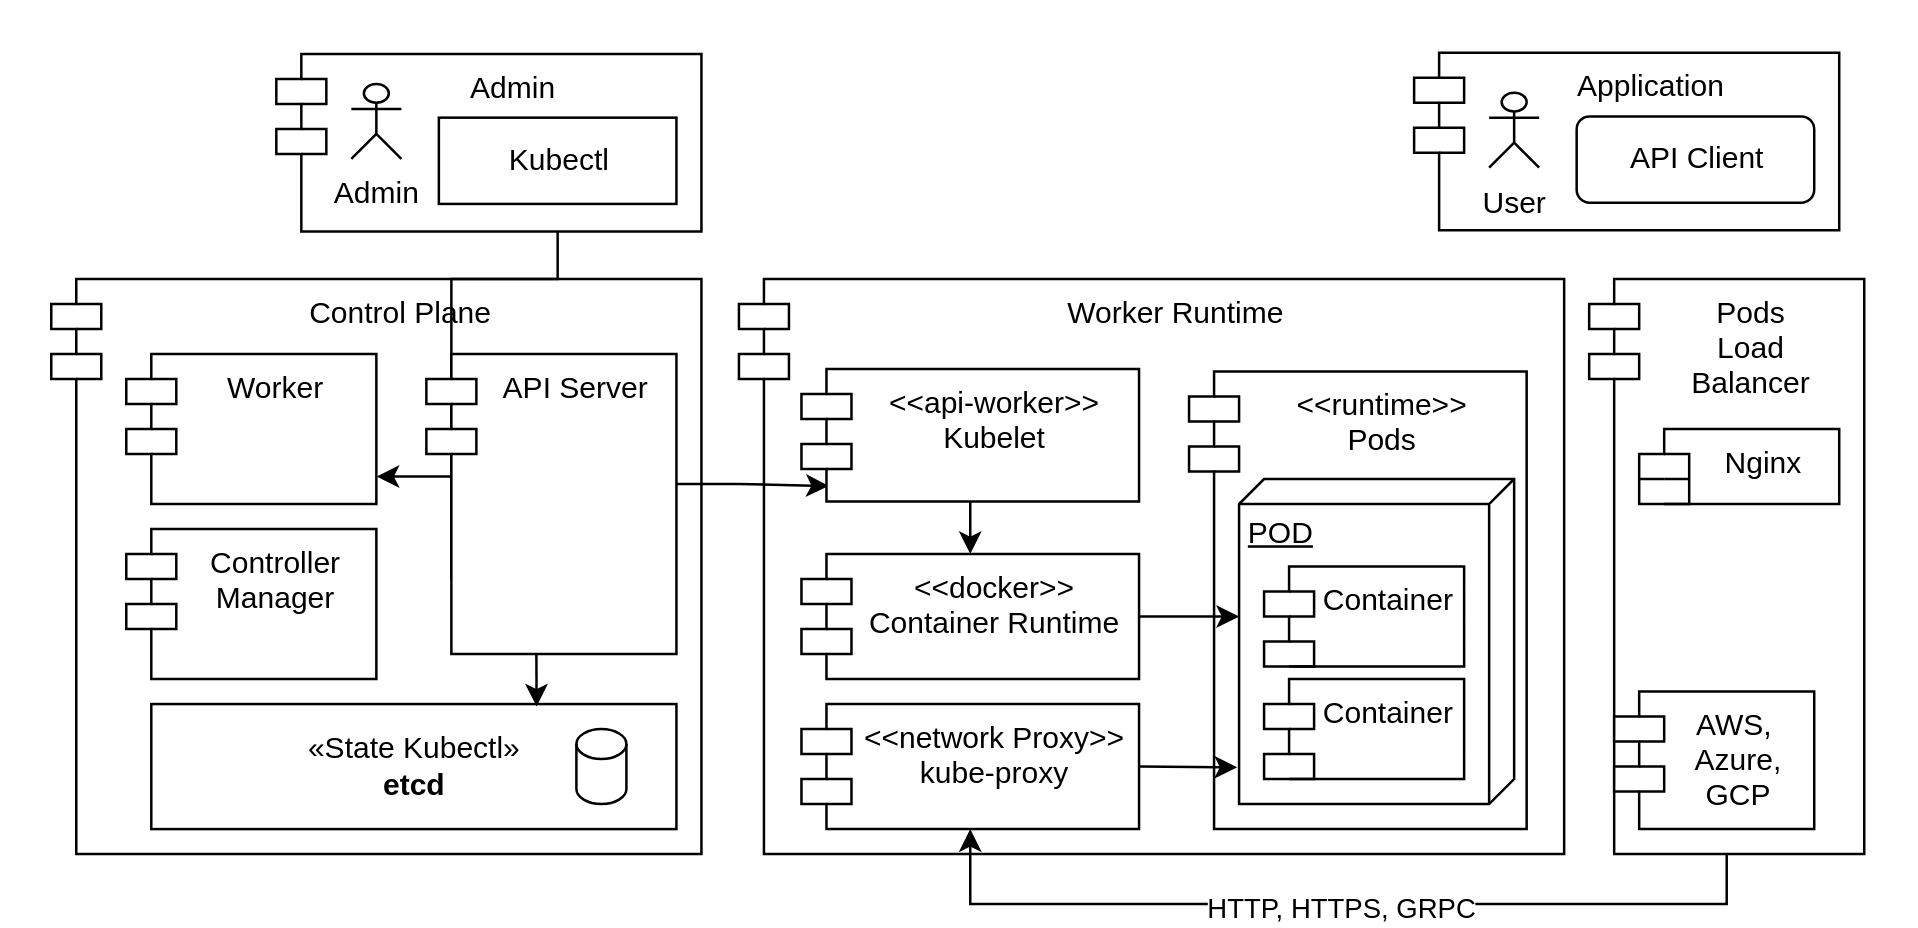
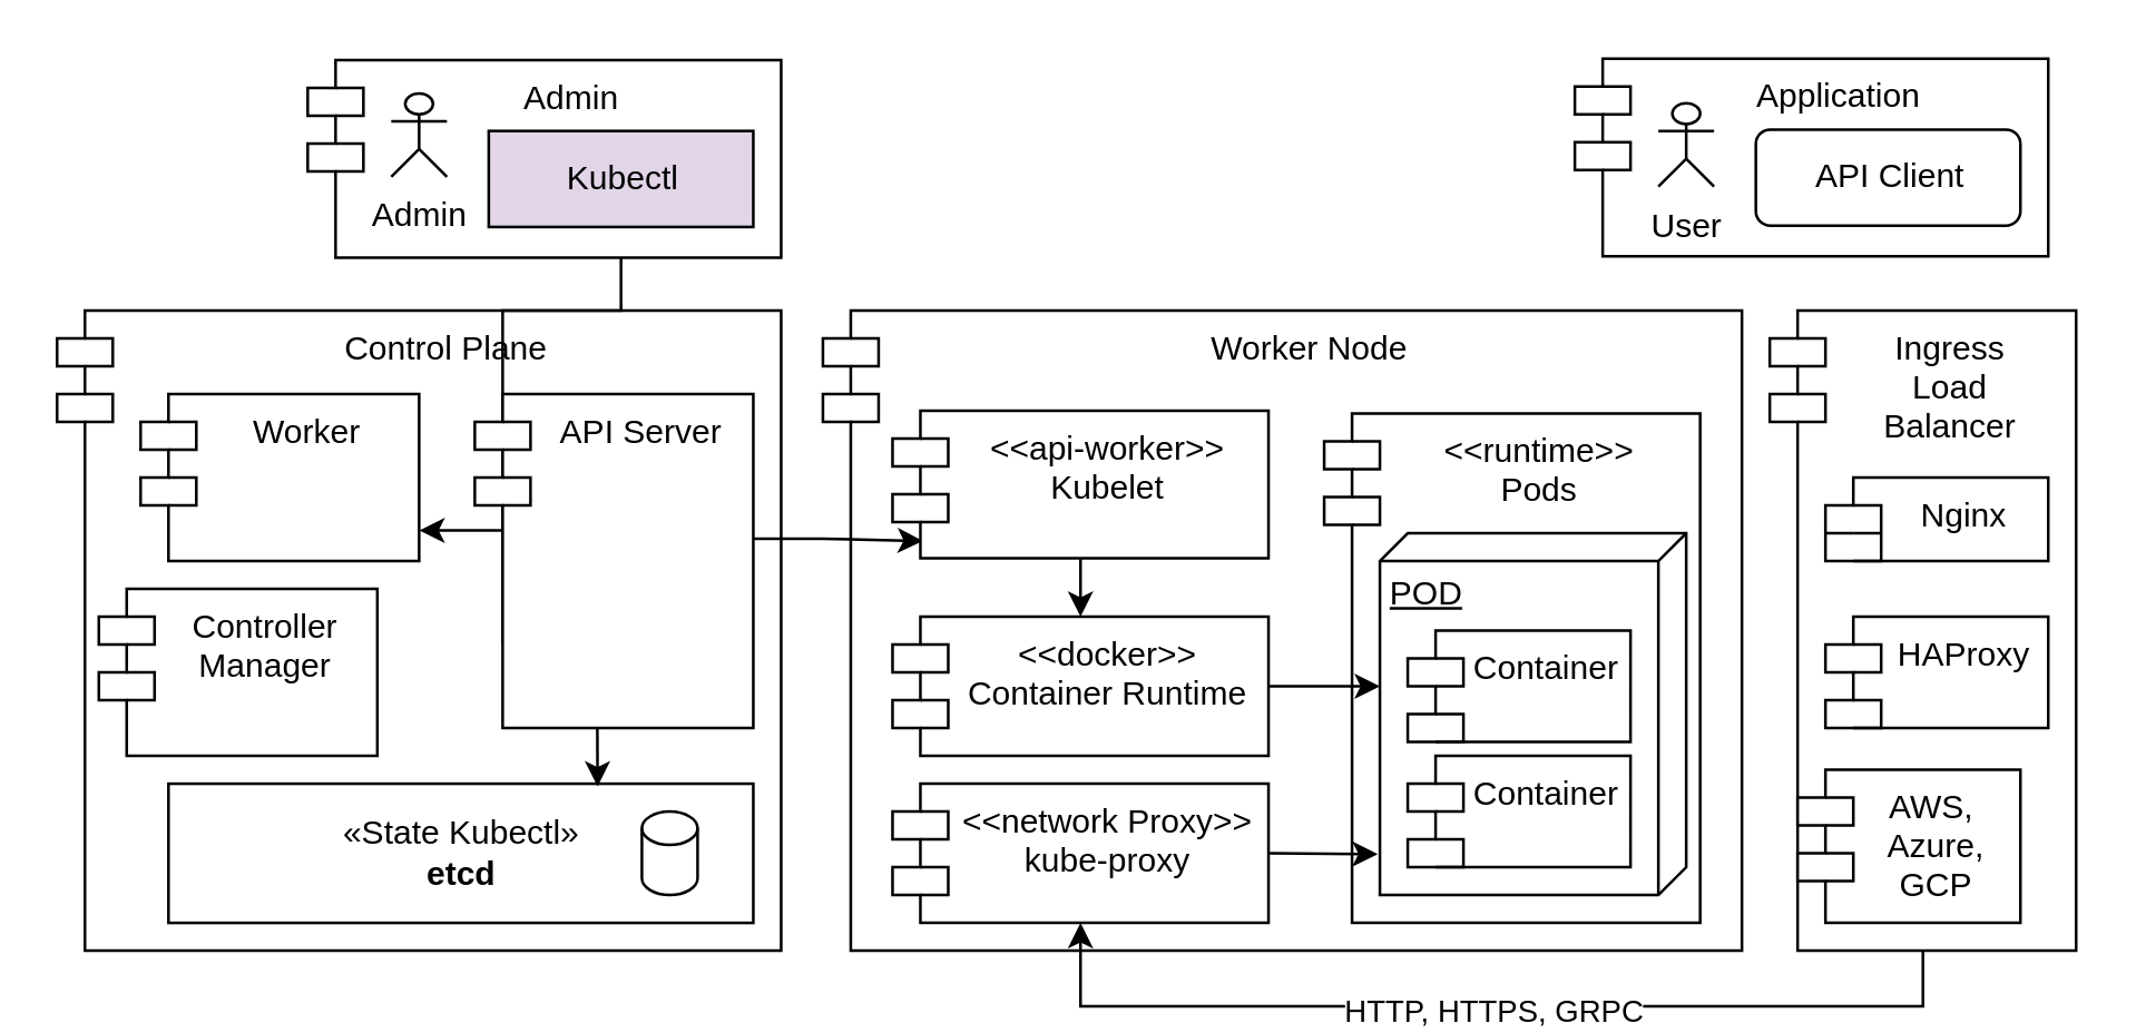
  <mxCell id="0" />
  <mxCell id="1" parent="0" />
  <mxCell id="2" value="Control Plane" style="shape=module;align=left;spacingLeft=20;align=center;verticalAlign=top;" vertex="1" parent="1"><mxGeometry x="20" y="111" width="260" height="230" as="geometry" /></mxCell>
- <mxCell id="3" value="Worker Runtime" style="shape=module;align=left;spacingLeft=20;align=center;verticalAlign=top;" vertex="1" parent="1"><mxGeometry x="295" y="111" width="330" height="230" as="geometry" /></mxCell>
+ <mxCell id="3" value="Worker Node" style="shape=module;align=left;spacingLeft=20;align=center;verticalAlign=top;" vertex="1" parent="1"><mxGeometry x="295" y="111" width="330" height="230" as="geometry" /></mxCell>
  <mxCell id="4" style="edgeStyle=orthogonalEdgeStyle;rounded=0;orthogonalLoop=1;jettySize=auto;html=1;exitX=0.5;exitY=1;exitDx=0;exitDy=0;entryX=0.5;entryY=1;entryDx=0;entryDy=0;" edge="1" parent="1" source="6" target="19"><mxGeometry relative="1" as="geometry" /></mxCell>
  <mxCell id="5" value="HTTP, HTTPS, GRPC" style="edgeLabel;html=1;align=center;verticalAlign=middle;resizable=0;points=[];" vertex="1" connectable="0" parent="4"><mxGeometry x="0.169" y="1" relative="1" as="geometry"><mxPoint x="31" as="offset" /></mxGeometry></mxCell>
- <mxCell id="6" value="Pods &#10;Load &#10;Balancer" style="shape=module;align=left;spacingLeft=20;align=center;verticalAlign=top;" vertex="1" parent="1"><mxGeometry x="635" y="111" width="110" height="230" as="geometry" /></mxCell>
+ <mxCell id="6" value="Ingress &#10;Load &#10;Balancer" style="shape=module;align=left;spacingLeft=20;align=center;verticalAlign=top;" vertex="1" parent="1"><mxGeometry x="635" y="111" width="110" height="230" as="geometry" /></mxCell>
  <mxCell id="7" value="«State Kubectl»&lt;br&gt;&lt;b&gt;etcd&lt;/b&gt;" style="html=1;dropTarget=0;" vertex="1" parent="1"><mxGeometry x="60" y="281" width="210" height="50" as="geometry" /></mxCell>
  <mxCell id="8" value="" style="shape=cylinder3;whiteSpace=wrap;html=1;boundedLbl=1;backgroundOutline=1;size=6;" vertex="1" parent="1"><mxGeometry x="230" y="291" width="20" height="30" as="geometry" /></mxCell>
  <mxCell id="9" style="edgeStyle=orthogonalEdgeStyle;rounded=0;orthogonalLoop=1;jettySize=auto;html=1;exitX=0.25;exitY=1;exitDx=0;exitDy=0;entryX=0.824;entryY=0.02;entryDx=0;entryDy=0;entryPerimeter=0;" edge="1" parent="1"><mxGeometry relative="1" as="geometry"><mxPoint x="214" y="261" as="sourcePoint" /><mxPoint x="214.08" y="282" as="targetPoint" /></mxGeometry></mxCell>
  <mxCell id="10" style="edgeStyle=orthogonalEdgeStyle;rounded=0;orthogonalLoop=1;jettySize=auto;html=1;exitX=0;exitY=0.5;exitDx=10;exitDy=0;exitPerimeter=0;entryX=0.536;entryY=0.44;entryDx=0;entryDy=0;entryPerimeter=0;" edge="1" parent="1"><mxGeometry relative="1" as="geometry"><mxPoint x="180" y="190" as="sourcePoint" /><mxPoint x="150.08" y="190" as="targetPoint" /></mxGeometry></mxCell>
  <mxCell id="11" style="edgeStyle=orthogonalEdgeStyle;rounded=0;orthogonalLoop=1;jettySize=auto;html=1;exitX=0;exitY=0.75;exitDx=10;exitDy=0;exitPerimeter=0;" edge="1" parent="1" source="13" target="30"><mxGeometry relative="1" as="geometry" /></mxCell>
  <mxCell id="12" style="edgeStyle=orthogonalEdgeStyle;rounded=0;orthogonalLoop=1;jettySize=auto;html=1;exitX=1;exitY=0.433;exitDx=0;exitDy=0;entryX=0.081;entryY=0.883;entryDx=0;entryDy=0;entryPerimeter=0;exitPerimeter=0;" edge="1" parent="1" source="13" target="17"><mxGeometry relative="1" as="geometry" /></mxCell>
  <mxCell id="13" value="API Server" style="shape=module;align=left;spacingLeft=20;align=center;verticalAlign=top;" vertex="1" parent="1"><mxGeometry x="170" y="141" width="100" height="120" as="geometry" /></mxCell>
- <mxCell id="14" value="Controller&#10;Manager" style="shape=module;align=left;spacingLeft=20;align=center;verticalAlign=top;" vertex="1" parent="1"><mxGeometry x="50" y="211" width="100" height="60" as="geometry" /></mxCell>
+ <mxCell id="14" value="Controller&#10;Manager" style="shape=module;align=left;spacingLeft=20;align=center;verticalAlign=top;" vertex="1" parent="1"><mxGeometry x="35" y="211" width="100" height="60" as="geometry" /></mxCell>
  <mxCell id="15" value="Worker" style="shape=module;align=left;spacingLeft=20;align=center;verticalAlign=top;" vertex="1" parent="1"><mxGeometry x="50" y="141" width="100" height="60" as="geometry" /></mxCell>
  <mxCell id="16" style="edgeStyle=orthogonalEdgeStyle;rounded=0;orthogonalLoop=1;jettySize=auto;html=1;exitX=0.5;exitY=1;exitDx=0;exitDy=0;entryX=0.5;entryY=0;entryDx=0;entryDy=0;" edge="1" parent="1" source="17" target="18"><mxGeometry relative="1" as="geometry" /></mxCell>
  <mxCell id="17" value="&lt;&lt;api-worker&gt;&gt;&#10;Kubelet" style="shape=module;align=left;spacingLeft=20;align=center;verticalAlign=top;" vertex="1" parent="1"><mxGeometry x="320" y="147" width="135" height="53" as="geometry" /></mxCell>
  <mxCell id="18" value="&lt;&lt;docker&gt;&gt;&#10;Container Runtime" style="shape=module;align=left;spacingLeft=20;align=center;verticalAlign=top;" vertex="1" parent="1"><mxGeometry x="320" y="221" width="135" height="50" as="geometry" /></mxCell>
  <mxCell id="19" value="&lt;&lt;network Proxy&gt;&gt;&#10;kube-proxy" style="shape=module;align=left;spacingLeft=20;align=center;verticalAlign=top;" vertex="1" parent="1"><mxGeometry x="320" y="281" width="135" height="50" as="geometry" /></mxCell>
  <mxCell id="20" value="&lt;&lt;runtime&gt;&gt;&#10;Pods" style="shape=module;align=left;spacingLeft=20;align=center;verticalAlign=top;" vertex="1" parent="1"><mxGeometry x="475" y="148" width="135" height="183" as="geometry" /></mxCell>
  <mxCell id="21" value="POD" style="verticalAlign=top;align=left;spacingTop=8;spacingLeft=2;spacingRight=12;shape=cube;size=10;direction=south;fontStyle=4;html=1;" vertex="1" parent="1"><mxGeometry x="495" y="191" width="110" height="130" as="geometry" /></mxCell>
  <mxCell id="22" value="" style="endArrow=classic;html=1;rounded=0;exitX=1;exitY=0.5;exitDx=0;exitDy=0;entryX=0.887;entryY=1.007;entryDx=0;entryDy=0;entryPerimeter=0;" edge="1" parent="1" source="19" target="21"><mxGeometry width="50" height="50" relative="1" as="geometry"><mxPoint x="385" y="161" as="sourcePoint" /><mxPoint x="335" y="211" as="targetPoint" /></mxGeometry></mxCell>
  <mxCell id="23" value="Container" style="shape=module;align=left;spacingLeft=20;align=center;verticalAlign=top;" vertex="1" parent="1"><mxGeometry x="505" y="226" width="80" height="40" as="geometry" /></mxCell>
  <mxCell id="24" value="Container" style="shape=module;align=left;spacingLeft=20;align=center;verticalAlign=top;" vertex="1" parent="1"><mxGeometry x="505" y="271" width="80" height="40" as="geometry" /></mxCell>
  <mxCell id="25" style="edgeStyle=orthogonalEdgeStyle;rounded=0;orthogonalLoop=1;jettySize=auto;html=1;exitX=1;exitY=0.5;exitDx=0;exitDy=0;entryX=0.423;entryY=1;entryDx=0;entryDy=0;entryPerimeter=0;" edge="1" parent="1" source="18" target="21"><mxGeometry relative="1" as="geometry" /></mxCell>
  <mxCell id="26" value="Nginx" style="shape=module;align=left;spacingLeft=20;align=center;verticalAlign=top;" vertex="1" parent="1"><mxGeometry x="655" y="171" width="80" height="30" as="geometry" /></mxCell>
+ <mxCell id="27" value="HAProxy" style="shape=module;align=left;spacingLeft=20;align=center;verticalAlign=top;" vertex="1" parent="1"><mxGeometry x="655" y="221" width="80" height="40" as="geometry" /></mxCell>
  <mxCell id="28" value="AWS, &#10;Azure,&#10;GCP" style="shape=module;align=left;spacingLeft=20;align=center;verticalAlign=top;" vertex="1" parent="1"><mxGeometry x="645" y="276" width="80" height="55" as="geometry" /></mxCell>
  <mxCell id="29" value="Admin" style="shape=module;align=left;spacingLeft=20;align=center;verticalAlign=top;" vertex="1" parent="1"><mxGeometry x="110" y="21" width="170" height="71" as="geometry" /></mxCell>
- <mxCell id="30" value="Kubectl" style="html=1;" vertex="1" parent="1"><mxGeometry x="175" y="46.5" width="95" height="34.5" as="geometry" /></mxCell>
+ <mxCell id="30" value="Kubectl" style="html=1;fillColor=#e1d5e7;" vertex="1" parent="1"><mxGeometry x="175" y="46.5" width="95" height="34.5" as="geometry" /></mxCell>
  <mxCell id="31" value="Admin" style="shape=umlActor;verticalLabelPosition=bottom;verticalAlign=top;html=1;" vertex="1" parent="1"><mxGeometry x="140" y="33" width="20" height="30" as="geometry" /></mxCell>
  <mxCell id="32" value="Application" style="shape=module;align=left;spacingLeft=20;align=center;verticalAlign=top;" vertex="1" parent="1"><mxGeometry x="565" y="20.5" width="170" height="71" as="geometry" /></mxCell>
  <mxCell id="33" value="API Client" style="html=1;rounded=1;" vertex="1" parent="1"><mxGeometry x="630" y="46" width="95" height="34.5" as="geometry" /></mxCell>
  <mxCell id="34" value="User" style="shape=umlActor;verticalLabelPosition=bottom;verticalAlign=top;html=1;" vertex="1" parent="1"><mxGeometry x="595" y="36.5" width="20" height="30" as="geometry" /></mxCell>
